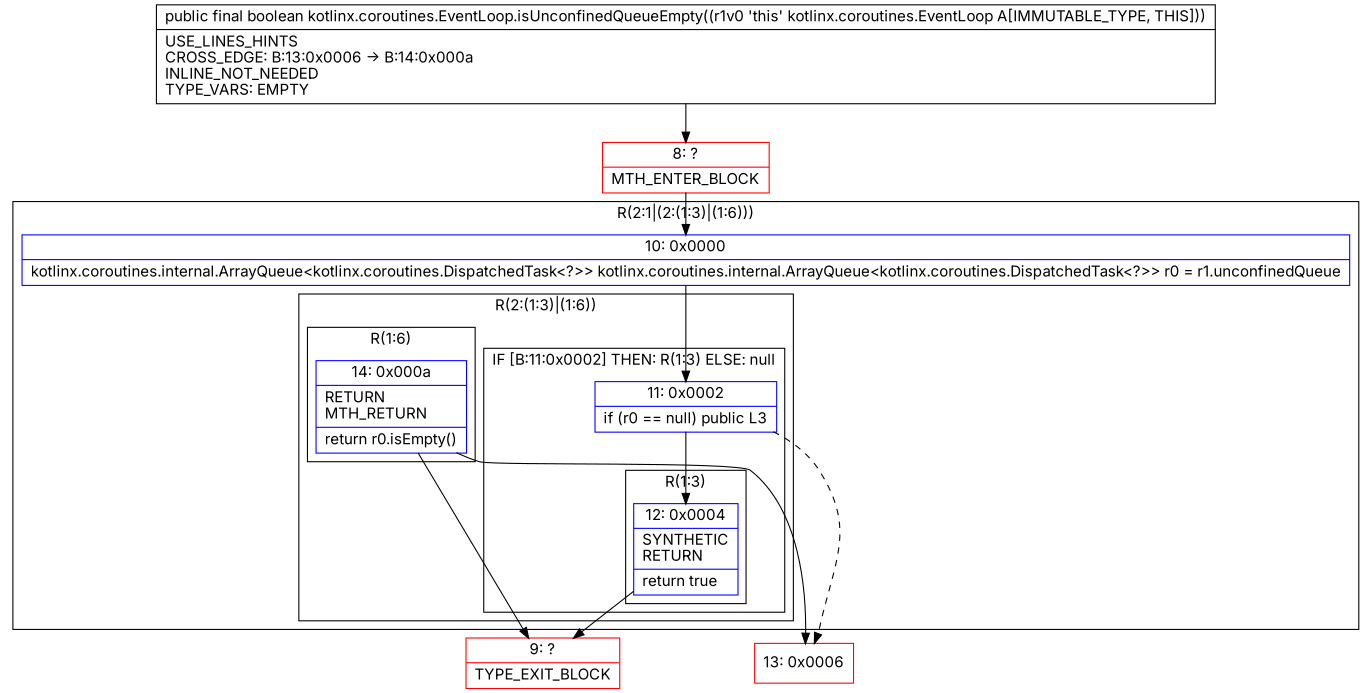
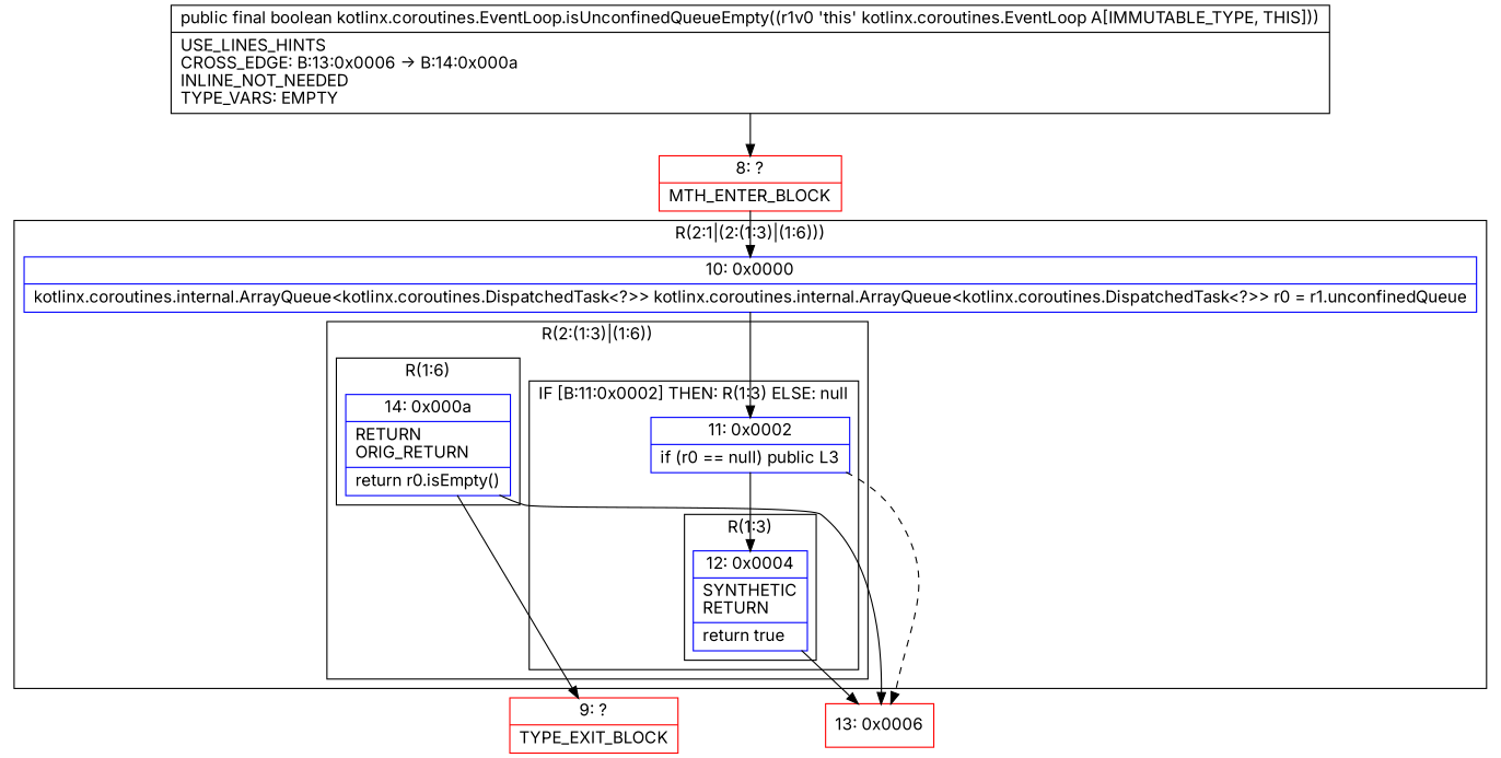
  digraph {
    fontname=Inter
    node [color=blue fontname=Inter shape=record]
    edge [fontname=Inter]
    n1 [label="{12\:\ 0x0004|SYNTHETIC\lRETURN\l|return true\l}"]
    n2 [label="{11\:\ 0x0002|if (r0 == null) public L3\l}"]
-   n3 [label="{14\:\ 0x000a|RETURN\lMTH_RETURN\l|return r0.isEmpty()\l}"]
+   n3 [label="{14\:\ 0x000a|RETURN\lORIG_RETURN\l|return r0.isEmpty()\l}"]
    n4 [label="{10\:\ 0x0000|kotlinx.coroutines.internal.ArrayQueue\<kotlinx.coroutines.DispatchedTask\<?\>\> kotlinx.coroutines.internal.ArrayQueue\<kotlinx.coroutines.DispatchedTask\<?\>\> r0 = r1.unconfinedQueue\l}"]
    n5 [color=red label="{9\:\ ?|TYPE_EXIT_BLOCK\l}"]
    n6 [color=red label="{13\:\ 0x0006}"]
    n7 [color=red label="{8\:\ ?|MTH_ENTER_BLOCK\l}"]
    n8 [label="{public final boolean kotlinx.coroutines.EventLoop.isUnconfinedQueueEmpty((r1v0 'this' kotlinx.coroutines.EventLoop A[IMMUTABLE_TYPE, THIS]))  | USE_LINES_HINTS\lCROSS_EDGE: B:13:0x0006 \-\> B:14:0x000a\lINLINE_NOT_NEEDED\lTYPE_VARS: EMPTY\l}" color=""]
    subgraph cluster_1 {
      label="R(2:1|(2:(1:3)|(1:6)))"
      n4
      subgraph cluster_2 {
        label="R(2:(1:3)|(1:6))"
        subgraph cluster_3 {
          label="IF [B:11:0x0002] THEN: R(1:3) ELSE: null"
          n2
          subgraph cluster_4 {
            label="R(1:3)"
            n1
          }
        }
        subgraph cluster_5 {
          label="R(1:6)"
          n3
        }
      }
    }
-   n1 -> n5
+   n1 -> n6
    n2 -> n1
    n2 -> n6 [style=dashed]
    n3 -> n5
    n3 -> n6
    n4 -> n2
    n7 -> n4
    n8 -> n7
  }
